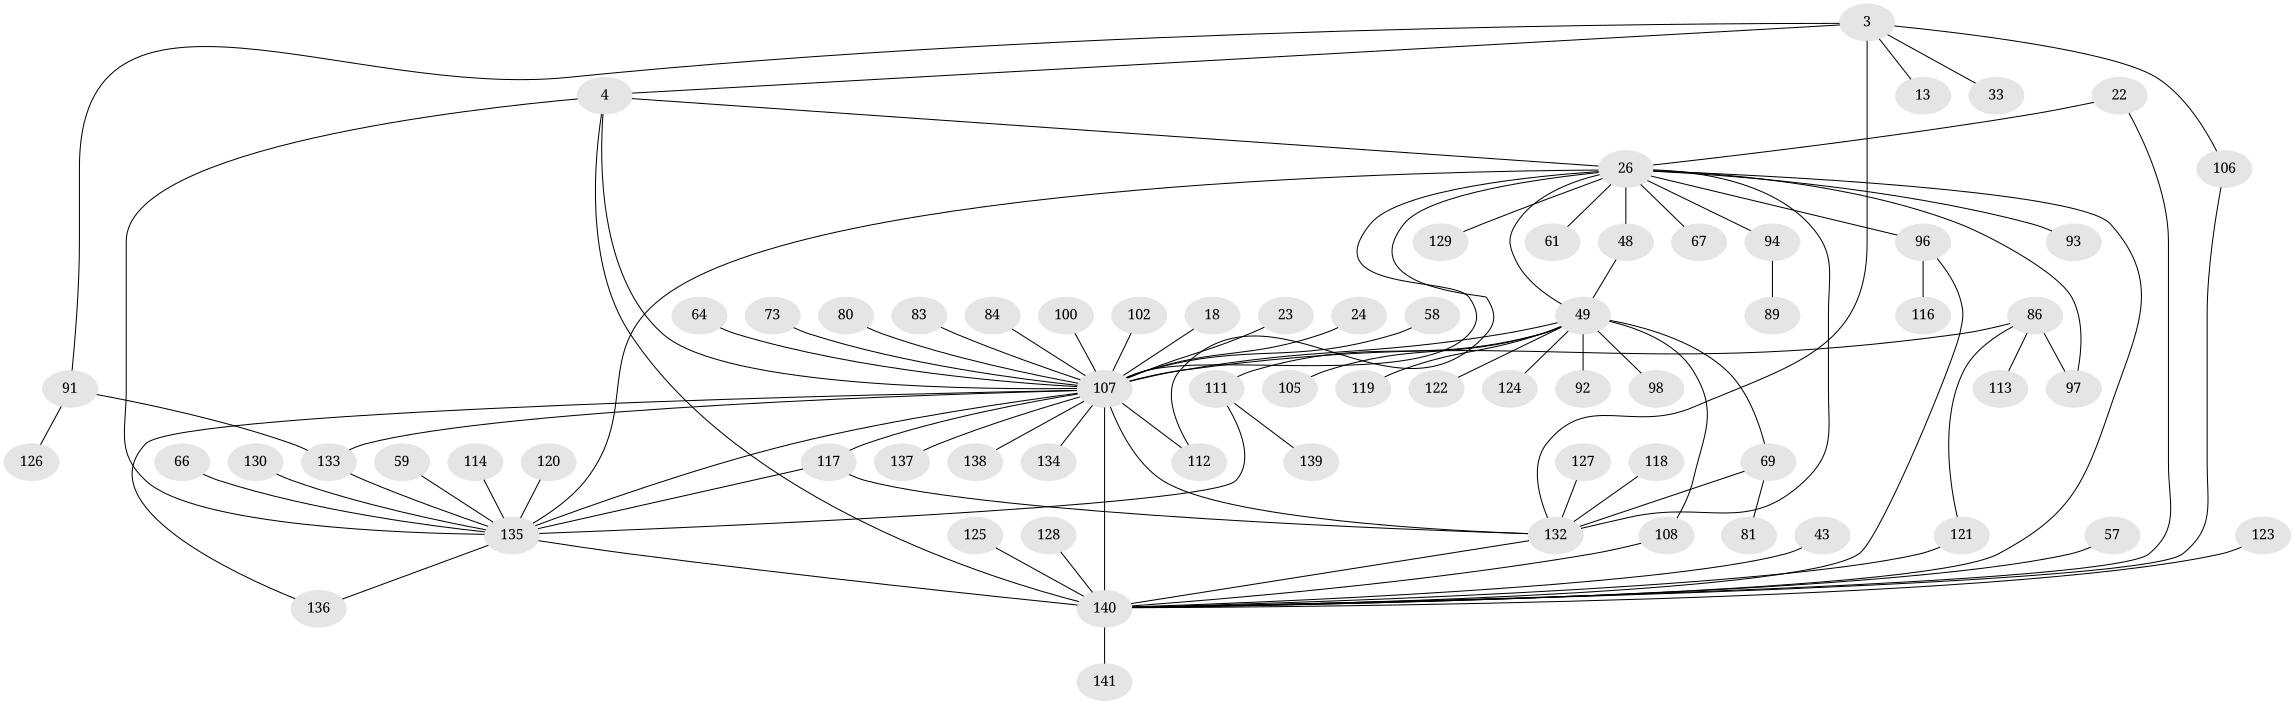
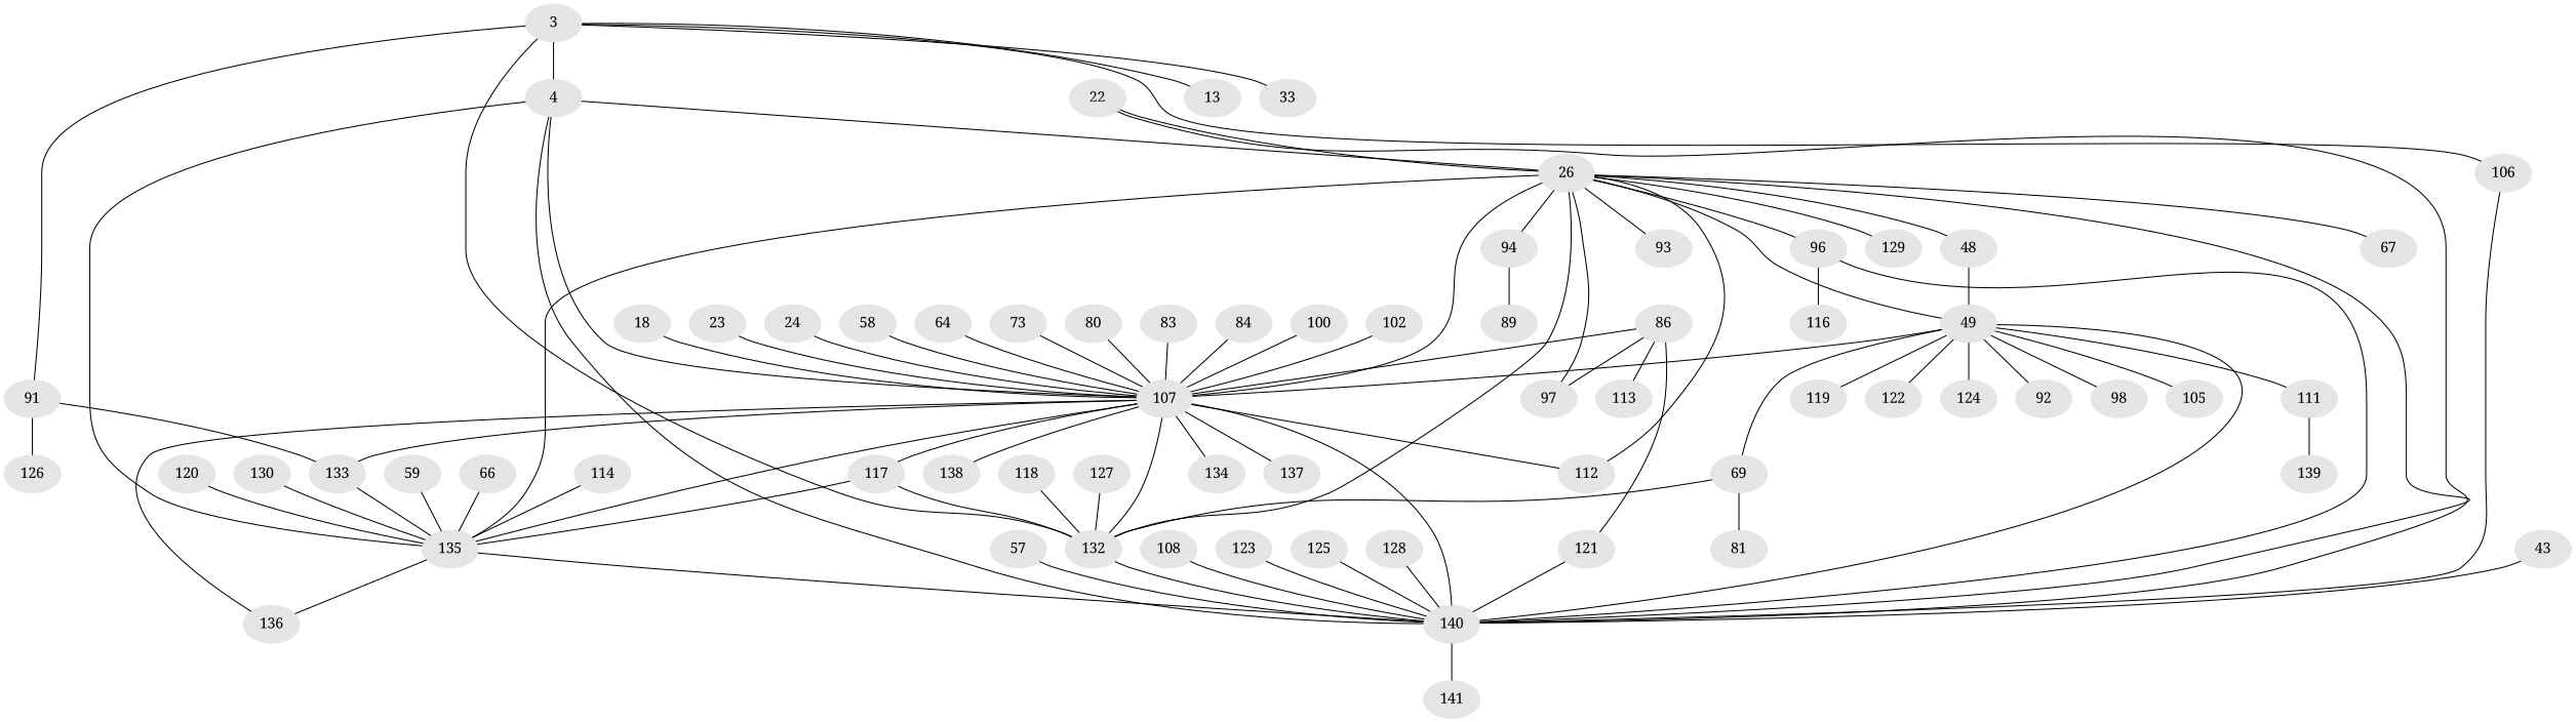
  graph {
    fontname="Noto Serif"
    node [color=gray90 fontname="Noto Serif" style=filled]
    edge [fontname="Noto Serif"]
    4 [super="+2"]
    26 [super="+5"]
    107 [super="+10+101+7"]
    135 [super="+51+60"]
    140 [super="+12+37+95+131"]
    3
    13
    33
    91 [super="+63"]
    106 [super="+25"]
    132 [super="+11+35+55+99+109"]
    126
    133 [super="+9"]
    48
    49 [super="+39+41"]
-   61
    67
    93
    94
    96 [super="+45"]
    97
    112 [super="+56+70"]
    129
    117 [super="+53"]
    134
    136 [super="+115"]
    137
    138
    141
    18
    22 [super="+20"]
    23
    24
    69 [super="+19"]
    92
    98
    105
    111
    119
    122
    124
    89
    116
    43
    81
    139
    57
    58 [super="+36"]
    59
    64
    66
    n52 [label=73]
    80
    83
    84
    86 [super="+74"]
    113
    121 [super="+88"]
    100
    102
    108
    114
    118
    120 [super="+104"]
    123 [super="+82"]
    125
    127
    128 [super="+110"]
    130
    4 -- 26
    4 -- 107 [weight=3]
    4 -- 135 [weight=4]
    4 -- 140
    26 -- 107 [weight=2]
    26 -- 135 [weight=4]
    26 -- 140
    26 -- 132 [weight=4]
    26 -- 48 [weight=2]
    26 -- 49
-   26 -- 61 [weight=2]
    26 -- 67
    26 -- 93
    26 -- 94
    26 -- 96 [weight=2]
    26 -- 97
    26 -- 112
    26 -- 129
    107 -- 135
    107 -- 140 [weight=10]
    107 -- 132 [weight=5]
    107 -- 133 [weight=3]
    107 -- 112
    107 -- 117
    107 -- 134
    107 -- 136
    107 -- 137
    107 -- 138
    135 -- 140
    135 -- 136
    140 -- 141
    3 -- 4 [weight=2]
    3 -- 13
    3 -- 33
    3 -- 91
    3 -- 106
    3 -- 132
    91 -- 126
    91 -- 133 [weight=2]
    106 -- 140
    132 -- 140
    133 -- 135
    48 -- 49
    49 -- 107 [weight=2]
-   49 -- 108
+   49 -- 140
    49 -- 69
    49 -- 92
    49 -- 98
    49 -- 105
    49 -- 111 [weight=2]
    49 -- 119
    49 -- 122
    49 -- 124
    94 -- 89
    96 -- 140
    96 -- 116
    117 -- 135
    117 -- 132
    18 -- 107
    22 -- 26
    22 -- 140
    23 -- 107
    24 -- 107
    69 -- 132 [weight=2]
    69 -- 81
-   111 -- 135 [weight=2]
    111 -- 139
    43 -- 140
    57 -- 140
    58 -- 107
    59 -- 135
    64 -- 107 [weight=2]
    66 -- 135
    n52 -- 107
    80 -- 107
    83 -- 107
    84 -- 107
    86 -- 107 [weight=2]
    86 -- 97
    86 -- 113
    86 -- 121
    121 -- 140
    100 -- 107
    102 -- 107
    108 -- 140
    114 -- 135
    118 -- 132
    120 -- 135
    123 -- 140
    125 -- 140
    127 -- 132
    128 -- 140
    130 -- 135
  }
